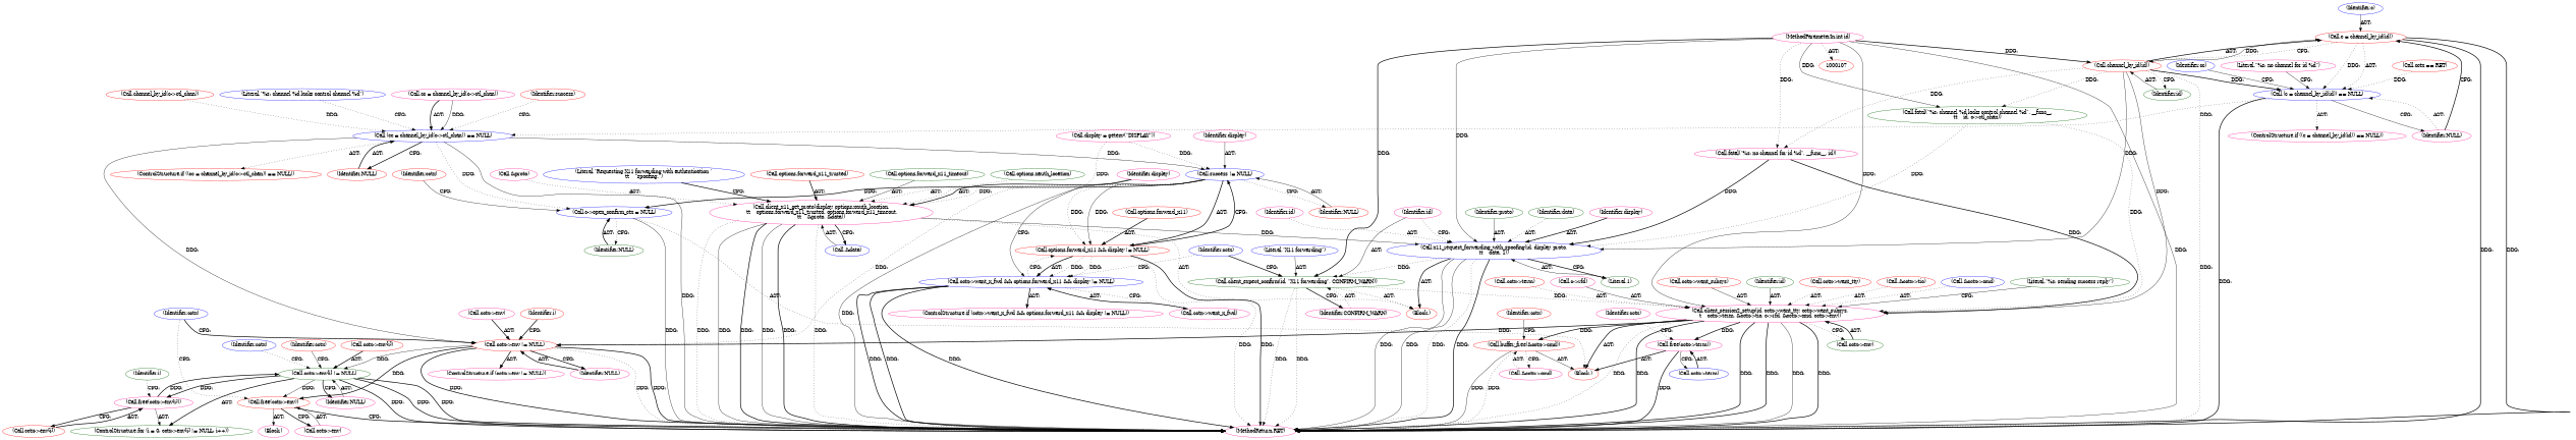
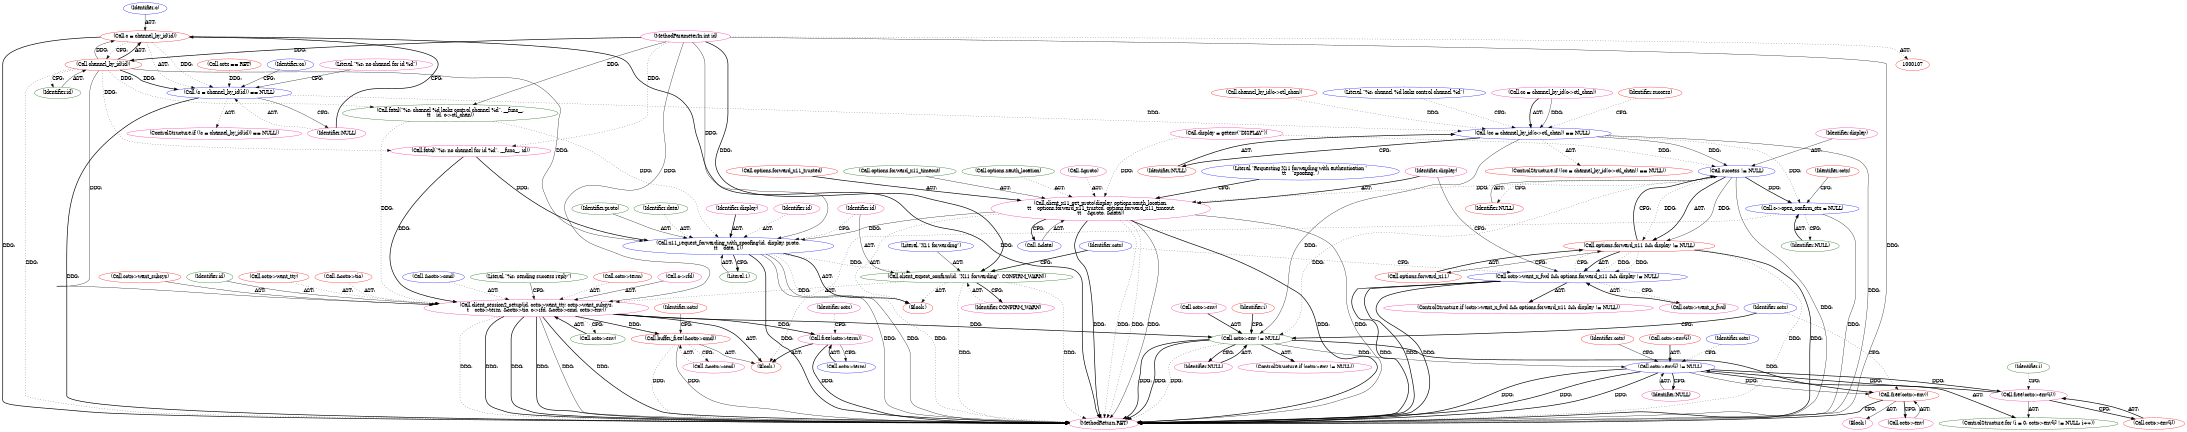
  digraph {
    node [color=deeppink]
    edge [style=bold]
    n1 [color=red label="(Call,c = channel_by_id(id))"]
    n2 [color=red label="(Call,channel_by_id(id))"]
    n3 [color=blue label="(Call,(c = channel_by_id(id)) == NULL)"]
    n4 [label="(MethodReturn,RET)"]
    n5 [color=blue label="(Call,x11_request_forwarding_with_spoofing(id, display, proto,\n\t\t    data, 1))"]
    n6 [label="(Call,client_session2_setup(id, cctx->want_tty, cctx->want_subsys,\n\t    cctx->term, &cctx->tio, c->rfd, &cctx->cmd, cctx->env))"]
    n7 [color=darkgreen label="(Call,fatal(\"%s: channel %d lacks control channel %d\", __func__,\n\t\t    id, c->ctl_chan))"]
    n8 [label="(Call,fatal(\"%s: no channel for id %d\", __func__, id))"]
    n9 [color=darkgreen label="(Identifier,id)"]
    n10 [color=blue label="(Call,(cc = channel_by_id(c->ctl_chan)) == NULL)"]
    n11 [label="(ControlStructure,if ((c = channel_by_id(id)) == NULL))"]
    n12 [label="(Identifier,NULL)"]
    n13 [color=darkgreen label="(Call,client_expect_confirm(id, \"X11 forwarding\", CONFIRM_WARN))"]
    n14 [color=red label="(Block,)"]
    n15 [color=darkgreen label="(Literal,1)"]
-   n16 [color=red label="(Call,cctx->env != NULL)"]
+   n16 [color=darkgreen label="(Call,cctx->env != NULL)"]
    n17 [color=red label="(Call,buffer_free(&cctx->cmd))"]
    n18 [label="(Call,free(cctx->term))"]
    n19 [color=darkgreen label="(Call,cctx->env)"]
    n20 [color=red label="(Block,)"]
    n21 [label="(MethodParameterIn,int id)"]
    1000107 [color=red]
    n23 [label="(Identifier,CONFIRM_WARN)"]
    n24 [color=blue label="(Call,success != NULL)"]
    n25 [color=blue label="(Call,c->open_confirm_ctx = NULL)"]
    n26 [color=red label="(ControlStructure,if ((cc = channel_by_id(c->ctl_chan)) == NULL))"]
    n27 [color=red label="(Identifier,NULL)"]
    n28 [color=red label="(Call,options.forward_x11 && display != NULL)"]
    n29 [label="(Call,client_x11_get_proto(display, options.xauth_location,\n \t\t    options.forward_x11_trusted, options.forward_x11_timeout,\n\t\t    &proto, &data))"]
    n30 [color=red label="(Identifier,NULL)"]
-   n31 [color=darkgreen label="(Call,cctx->env[i] != NULL)"]
+   n31 [color=blue label="(Call,cctx->env[i] != NULL)"]
    n32 [color=red label="(Call,free(cctx->env))"]
    n33 [label="(Identifier,NULL)"]
    n34 [label="(ControlStructure,if (cctx->env != NULL))"]
    n35 [color=darkgreen label="(Identifier,NULL)"]
    n36 [color=blue label="(Call,cctx->want_x_fwd && options.forward_x11 && display != NULL)"]
    n37 [color=red label="(Call,options.forward_x11)"]
    n38 [color=blue label="(Call,&data)"]
    n39 [label="(ControlStructure,if (cctx->want_x_fwd && options.forward_x11 && display != NULL))"]
    n40 [label="(Call,cctx->want_x_fwd)"]
    n41 [label="(Call,&cctx->cmd)"]
    n42 [color=blue label="(Call,cctx->term)"]
    n43 [label="(Call,free(cctx->env[i]))"]
    n44 [color=darkgreen label="(ControlStructure,for (i = 0; cctx->env[i] != NULL; i++))"]
    n45 [label="(Identifier,NULL)"]
    n46 [label="(Call,cctx->env)"]
    n47 [label="(Block,)"]
    n48 [color=red label="(Call,cctx->env[i])"]
    n49 [label="(Call,cc = channel_by_id(c->ctl_chan))"]
    n50 [color=red label="(Identifier,cctx)"]
    n51 [color=blue label="(Call,&cctx->cmd)"]
    n52 [label="(Identifier,display)"]
    n53 [color=red label="(Identifier,success)"]
    n54 [label="(Call,&proto)"]
    n55 [label="(Identifier,display)"]
    n56 [label="(Identifier,id)"]
    n57 [color=darkgreen label="(Literal,\"%s: sending success reply\")"]
    n58 [label="(Identifier,display)"]
    n59 [color=red label="(Call,cctx->env[i])"]
    n60 [color=red label="(Identifier,i)"]
    n61 [color=blue label="(Identifier,cctx)"]
    n62 [color=blue label="(Literal,\"Requesting X11 forwarding with authentication \"\n\t\t    \"spoofing.\")"]
    n63 [color=darkgreen label="(Identifier,i)"]
    n64 [color=red label="(Call,cctx->term)"]
    n65 [label="(Call,c->rfd)"]
    n66 [label="(Identifier,id)"]
    n67 [color=red label="(Call,options.forward_x11_trusted)"]
    n68 [color=red label="(Identifier,cctx)"]
    n69 [color=red label="(Call,cctx == RET)"]
    n70 [color=blue label="(Literal,\"X11 forwarding\")"]
    n71 [color=red label="(Call,cctx->want_subsys)"]
    n72 [color=red label="(Call,channel_by_id(c->ctl_chan))"]
    n73 [color=blue label="(Identifier,cctx)"]
    n74 [label="(Call,cctx->env)"]
    n75 [color=red label="(Identifier,cctx)"]
    n76 [color=darkgreen label="(Identifier,proto)"]
    n77 [color=blue label="(Identifier,cctx)"]
    n78 [label="(Identifier,cctx)"]
    n79 [color=blue label="(Identifier,c)"]
    n80 [color=darkgreen label="(Identifier,id)"]
    n81 [color=blue label="(Identifier,cc)"]
    n82 [color=darkgreen label="(Call,options.forward_x11_timeout)"]
    n83 [color=red label="(Call,cctx->want_tty)"]
    n84 [color=blue label="(Literal,\"%s: channel %d lacks control channel %d\")"]
    n85 [color=darkgreen label="(Call,options.xauth_location)"]
    n86 [label="(Call,display = getenv(\"DISPLAY\"))"]
    n87 [label="(Literal,\"%s: no channel for id %d\")"]
    n88 [color=red label="(Call,&cctx->tio)"]
    n89 [color=darkgreen label="(Identifier,data)"]
    n1 -> n2 [label="CFG: " style=dotted]
    n1 -> n3 [label="AST: " style=dotted]
    n1 -> n3 [label="DDG: " style=dotted]
    n1 -> n4 [label="DDG: "]
    n1 -> n4 [label="DDG: "]
    n2 -> n1 [label="AST: "]
    n2 -> n1 [label="DDG: " style=solid]
    n2 -> n3 [label="DDG: "]
    n2 -> n4 [label="DDG: " style=dotted]
    n2 -> n5 [label="DDG: " style=solid]
    n2 -> n6 [label="DDG: " style=solid]
    n2 -> n7 [label="DDG: " style=dotted]
    n2 -> n8 [label="DDG: " style=dotted]
    n2 -> n9 [label="CFG: " style=dotted]
    n3 -> n4 [label="DDG: "]
    n3 -> n10 [label="DDG: " style=dotted]
    n3 -> n11 [label="AST: " style=dotted]
    n3 -> n12 [label="CFG: " style=solid]
    n5 -> n4 [label="DDG: " style=solid]
    n5 -> n4 [label="DDG: " style=solid]
    n5 -> n4 [label="DDG: " style=dotted]
    n5 -> n4 [label="DDG: "]
    n5 -> n13 [label="DDG: " style=dotted]
    n5 -> n14 [label="AST: "]
    n5 -> n15 [label="CFG: "]
    n6 -> n4 [label="DDG: " style=solid]
    n6 -> n4 [label="DDG: "]
    n6 -> n4 [label="DDG: " style=dotted]
    n6 -> n4 [label="DDG: "]
    n6 -> n4 [label="DDG: "]
    n6 -> n4 [label="DDG: "]
    n6 -> n16 [label="DDG: "]
    n6 -> n17 [label="DDG: "]
    n6 -> n18 [label="DDG: "]
    n6 -> n19 [label="CFG: " style=dotted]
    n6 -> n20 [label="AST: "]
    n7 -> n5 [label="DDG: " style=dotted]
    n7 -> n6 [label="DDG: " style=dotted]
    n8 -> n5 [label="DDG: "]
    n8 -> n6 [label="DDG: "]
    n9 -> n2 [label="AST: " style=solid]
    n10 -> n4 [label="DDG: " style=solid]
    n10 -> n16 [label="DDG: " style=solid]
    n10 -> n24 [label="DDG: " style=solid]
    n10 -> n25 [label="DDG: " style=dotted]
    n10 -> n26 [label="AST: " style=dotted]
    n10 -> n27 [label="CFG: "]
    n12 -> n1 [label="CFG: "]
    n12 -> n3 [label="AST: " style=dotted]
    n13 -> n4 [label="DDG: " style=dotted]
    n13 -> n4 [label="DDG: " style=dotted]
    n13 -> n6 [label="DDG: " style=dotted]
    n13 -> n14 [label="AST: " style=dotted]
    n13 -> n23 [label="CFG: "]
    n15 -> n5 [label="AST: " style=solid]
    n16 -> n4 [label="DDG: "]
    n16 -> n4 [label="DDG: "]
    n16 -> n4 [label="DDG: " style=dotted]
    n16 -> n31 [label="DDG: " style=solid]
    n16 -> n32 [label="DDG: "]
    n16 -> n33 [label="CFG: "]
    n16 -> n34 [label="AST: "]
    n17 -> n4 [label="DDG: " style=dotted]
    n17 -> n4 [label="DDG: " style=solid]
    n17 -> n20 [label="AST: " style=solid]
    n17 -> n41 [label="CFG: " style=dotted]
    n18 -> n4 [label="DDG: "]
    n18 -> n20 [label="AST: "]
    n18 -> n42 [label="CFG: " style=solid]
    n19 -> n6 [label="AST: "]
    n21 -> n2 [label="DDG: "]
    n21 -> n4 [label="DDG: " style=solid]
    n21 -> n5 [label="DDG: " style=solid]
    n21 -> n6 [label="DDG: " style=solid]
    n21 -> n7 [label="DDG: " style=solid]
    n21 -> n8 [label="DDG: " style=dotted]
    n21 -> n13 [label="DDG: "]
    n21 -> 1000107 [label="AST: " style=dotted]
    n23 -> n13 [label="AST: " style=dotted]
    n24 -> n4 [label="DDG: " style=solid]
    n24 -> n16 [label="DDG: " style=dotted]
    n24 -> n25 [label="DDG: "]
    n24 -> n28 [label="AST: "]
    n24 -> n28 [label="DDG: " style=dotted]
    n24 -> n28 [label="DDG: " style=solid]
    n24 -> n29 [label="DDG: " style=dotted]
    n24 -> n30 [label="CFG: " style=dotted]
    n25 -> n4 [label="DDG: " style=solid]
    n25 -> n20 [label="AST: " style=dotted]
    n25 -> n35 [label="CFG: " style=dotted]
    n27 -> n10 [label="AST: "]
    n28 -> n4 [label="DDG: " style=dotted]
    n28 -> n4 [label="DDG: "]
    n28 -> n24 [label="CFG: "]
    n28 -> n36 [label="AST: "]
    n28 -> n36 [label="DDG: " style=dotted]
    n28 -> n36 [label="DDG: " style=dotted]
+   n28 -> n37 [label="CFG: " style=solid]
    n29 -> n4 [label="DDG: "]
    n29 -> n4 [label="DDG: " style=dotted]
    n29 -> n4 [label="DDG: " style=dotted]
    n29 -> n4 [label="DDG: " style=solid]
    n29 -> n4 [label="DDG: "]
    n29 -> n4 [label="DDG: " style=solid]
    n29 -> n5 [label="DDG: " style=solid]
    n29 -> n14 [label="AST: " style=dotted]
    n29 -> n38 [label="CFG: "]
    n30 -> n24 [label="AST: " style=solid]
    n31 -> n4 [label="DDG: "]
    n31 -> n4 [label="DDG: "]
    n31 -> n4 [label="DDG: "]
    n31 -> n32 [label="DDG: " style=solid]
    n31 -> n43 [label="DDG: "]
    n31 -> n44 [label="AST: "]
    n31 -> n45 [label="CFG: "]
    n32 -> n4 [label="CFG: "]
    n32 -> n46 [label="CFG: "]
    n32 -> n47 [label="AST: " style=solid]
    n33 -> n16 [label="AST: "]
    n35 -> n25 [label="AST: "]
    n36 -> n4 [label="DDG: "]
    n36 -> n4 [label="DDG: "]
    n36 -> n4 [label="DDG: "]
    n36 -> n28 [label="CFG: " style=dotted]
    n36 -> n39 [label="AST: "]
    n36 -> n40 [label="CFG: " style=dotted]
    n37 -> n28 [label="AST: "]
    n38 -> n29 [label="AST: " style=solid]
    n40 -> n36 [label="AST: "]
    n41 -> n17 [label="AST: " style=dotted]
    n42 -> n18 [label="AST: "]
    n43 -> n31 [label="DDG: "]
    n43 -> n44 [label="AST: " style=solid]
    n43 -> n48 [label="CFG: "]
    n45 -> n31 [label="AST: " style=solid]
    n46 -> n32 [label="AST: " style=solid]
    n48 -> n43 [label="AST: "]
    n49 -> n10 [label="AST: "]
    n49 -> n10 [label="DDG: " style=solid]
    n50 -> n17 [label="CFG: " style=solid]
    n51 -> n6 [label="AST: " style=dotted]
    n52 -> n24 [label="AST: " style=solid]
    n53 -> n10 [label="CFG: " style=dotted]
    n54 -> n29 [label="AST: " style=dotted]
    n55 -> n5 [label="AST: "]
    n56 -> n5 [label="CFG: " style=dotted]
    n56 -> n13 [label="AST: " style=solid]
    n57 -> n6 [label="CFG: " style=solid]
    n58 -> n29 [label="AST: "]
    n58 -> n36 [label="CFG: " style=solid]
    n59 -> n31 [label="AST: "]
    n60 -> n16 [label="CFG: "]
    n61 -> n31 [label="CFG: " style=dotted]
    n62 -> n29 [label="CFG: "]
    n63 -> n43 [label="CFG: " style=dotted]
    n64 -> n6 [label="AST: " style=dotted]
    n65 -> n6 [label="AST: " style=solid]
    n66 -> n5 [label="AST: " style=dotted]
    n67 -> n29 [label="AST: "]
    n68 -> n25 [label="CFG: " style=solid]
    n69 -> n3 [label="DDG: " style=dotted]
    n70 -> n13 [label="AST: " style=solid]
    n71 -> n6 [label="AST: " style=solid]
    n72 -> n10 [label="DDG: " style=dotted]
    n73 -> n16 [label="CFG: "]
    n73 -> n32 [label="CFG: " style=dotted]
    n74 -> n16 [label="AST: "]
    n75 -> n31 [label="CFG: " style=solid]
    n76 -> n5 [label="AST: " style=solid]
    n77 -> n13 [label="CFG: "]
    n77 -> n36 [label="CFG: " style=dotted]
    n78 -> n18 [label="CFG: " style=dotted]
    n79 -> n1 [label="AST: " style=solid]
    n80 -> n6 [label="AST: " style=solid]
    n81 -> n3 [label="CFG: " style=solid]
    n82 -> n29 [label="AST: " style=solid]
    n83 -> n6 [label="AST: " style=dotted]
    n84 -> n10 [label="CFG: " style=dotted]
    n85 -> n29 [label="AST: " style=dotted]
    n86 -> n24 [label="DDG: " style=dotted]
    n86 -> n29 [label="DDG: " style=dotted]
    n87 -> n3 [label="CFG: " style=solid]
    n88 -> n6 [label="AST: " style=dotted]
    n89 -> n5 [label="AST: " style=dotted]
  }
